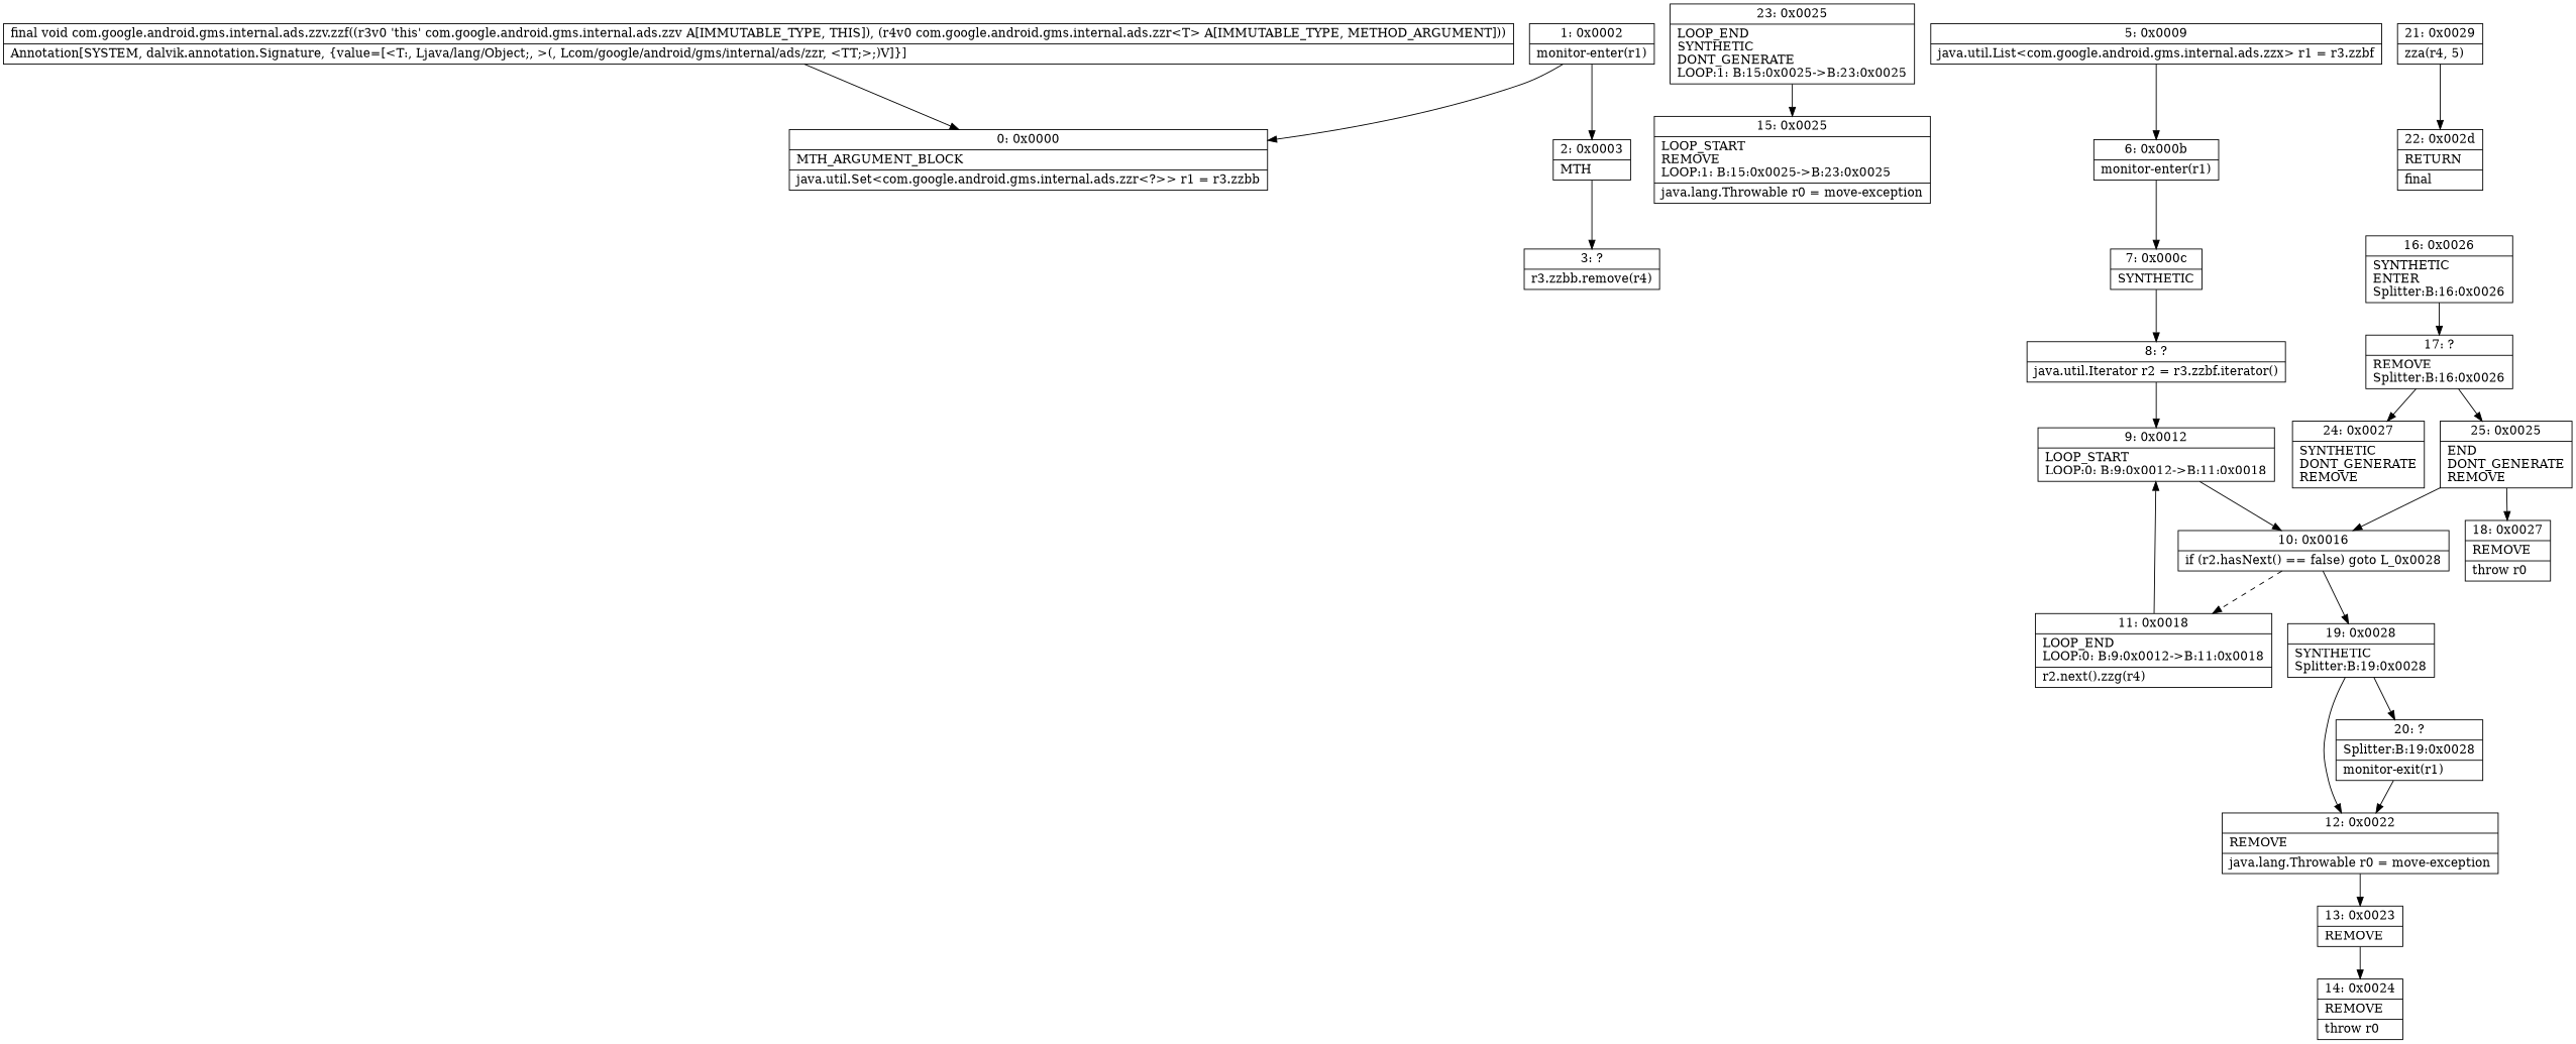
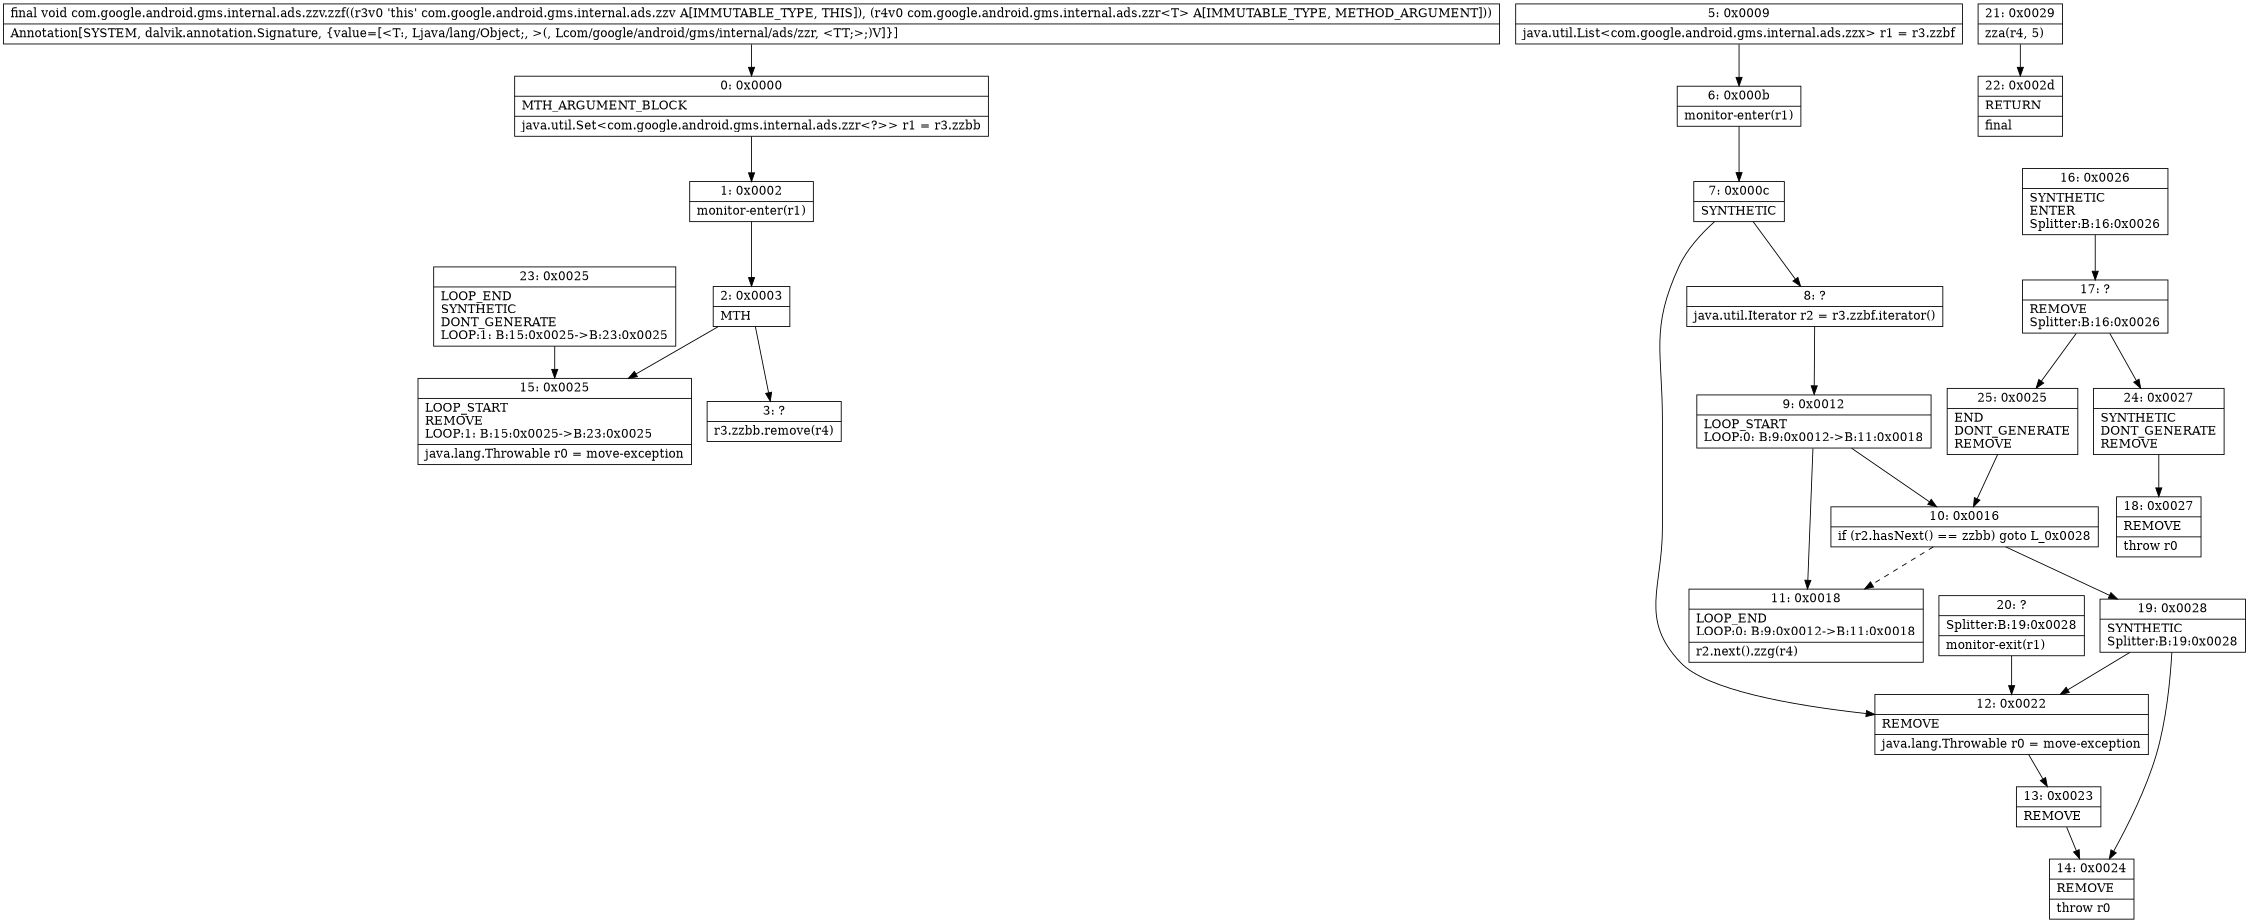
  digraph {
    node [shape=record]
    n1 [label="{0\:\ 0x0000|MTH_ARGUMENT_BLOCK\l|java.util.Set\<com.google.android.gms.internal.ads.zzr\<?\>\> r1 = r3.zzbb\l}"]
    n2 [label="{1\:\ 0x0002|monitor\-enter(r1)\l}"]
    n3 [label="{2\:\ 0x0003|MTH\l}"]
    n4 [label="{3\:\ ?|r3.zzbb.remove(r4)\l}"]
    n5 [label="{15\:\ 0x0025|LOOP_START\lREMOVE\lLOOP:1: B:15:0x0025\-\>B:23:0x0025\l|java.lang.Throwable r0 = move\-exception\l}"]
    n6 [label="{5\:\ 0x0009|java.util.List\<com.google.android.gms.internal.ads.zzx\> r1 = r3.zzbf\l}"]
    n7 [label="{6\:\ 0x000b|monitor\-enter(r1)\l}"]
    n8 [label="{7\:\ 0x000c|SYNTHETIC\l}"]
    n9 [label="{8\:\ ?|java.util.Iterator r2 = r3.zzbf.iterator()\l}"]
    n10 [label="{12\:\ 0x0022|REMOVE\l|java.lang.Throwable r0 = move\-exception\l}"]
    n11 [label="{9\:\ 0x0012|LOOP_START\lLOOP:0: B:9:0x0012\-\>B:11:0x0018\l}"]
    n12 [label="{13\:\ 0x0023|REMOVE\l}"]
-   n13 [label="{10\:\ 0x0016|if (r2.hasNext() == false) goto L_0x0028\l}"]
+   n13 [label="{10\:\ 0x0016|if (r2.hasNext() == zzbb) goto L_0x0028\l}"]
    n14 [label="{11\:\ 0x0018|LOOP_END\lLOOP:0: B:9:0x0012\-\>B:11:0x0018\l|r2.next().zzg(r4)\l}"]
    n15 [label="{19\:\ 0x0028|SYNTHETIC\lSplitter:B:19:0x0028\l}"]
    n16 [label="{20\:\ ?|Splitter:B:19:0x0028\l|monitor\-exit(r1)\l}"]
    n17 [label="{14\:\ 0x0024|REMOVE\l|throw r0\l}"]
    n18 [label="{16\:\ 0x0026|SYNTHETIC\lENTER\lSplitter:B:16:0x0026\l}"]
    n19 [label="{17\:\ ?|REMOVE\lSplitter:B:16:0x0026\l}"]
    n20 [label="{24\:\ 0x0027|SYNTHETIC\lDONT_GENERATE\lREMOVE\l}"]
    n21 [label="{25\:\ 0x0025|END\lDONT_GENERATE\lREMOVE\l}"]
    n22 [label="{23\:\ 0x0025|LOOP_END\lSYNTHETIC\lDONT_GENERATE\lLOOP:1: B:15:0x0025\-\>B:23:0x0025\l}"]
    n23 [label="{18\:\ 0x0027|REMOVE\l|throw r0\l}"]
    n24 [label="{21\:\ 0x0029|zza(r4, 5)\l}"]
    n25 [label="{22\:\ 0x002d|RETURN\l|final\l}"]
    n26 [label="{final void com.google.android.gms.internal.ads.zzv.zzf((r3v0 'this' com.google.android.gms.internal.ads.zzv A[IMMUTABLE_TYPE, THIS]), (r4v0 com.google.android.gms.internal.ads.zzr\<T\> A[IMMUTABLE_TYPE, METHOD_ARGUMENT]))  | Annotation[SYSTEM, dalvik.annotation.Signature, \{value=[\<T:, Ljava\/lang\/Object;, \>(, Lcom\/google\/android\/gms\/internal\/ads\/zzr, \<TT;\>;)V]\}]\l}"]
-   n2 -> n1
+   n1 -> n2
    n2 -> n3
    n3 -> n4
+   n3 -> n5
    n6 -> n7
    n7 -> n8
    n8 -> n9
+   n8 -> n10
    n9 -> n11
    n10 -> n12
    n11 -> n13
    n12 -> n17
    n13 -> n14 [style=dashed]
    n13 -> n15
-   n14 -> n11
+   n11 -> n14
    n15 -> n10
-   n15 -> n16
+   n15 -> n17
    n16 -> n10
    n18 -> n19
    n19 -> n20
    n19 -> n21
-   n21 -> n23
+   n20 -> n23
    n21 -> n13
    n22 -> n5
    n24 -> n25
    n26 -> n1
  }
